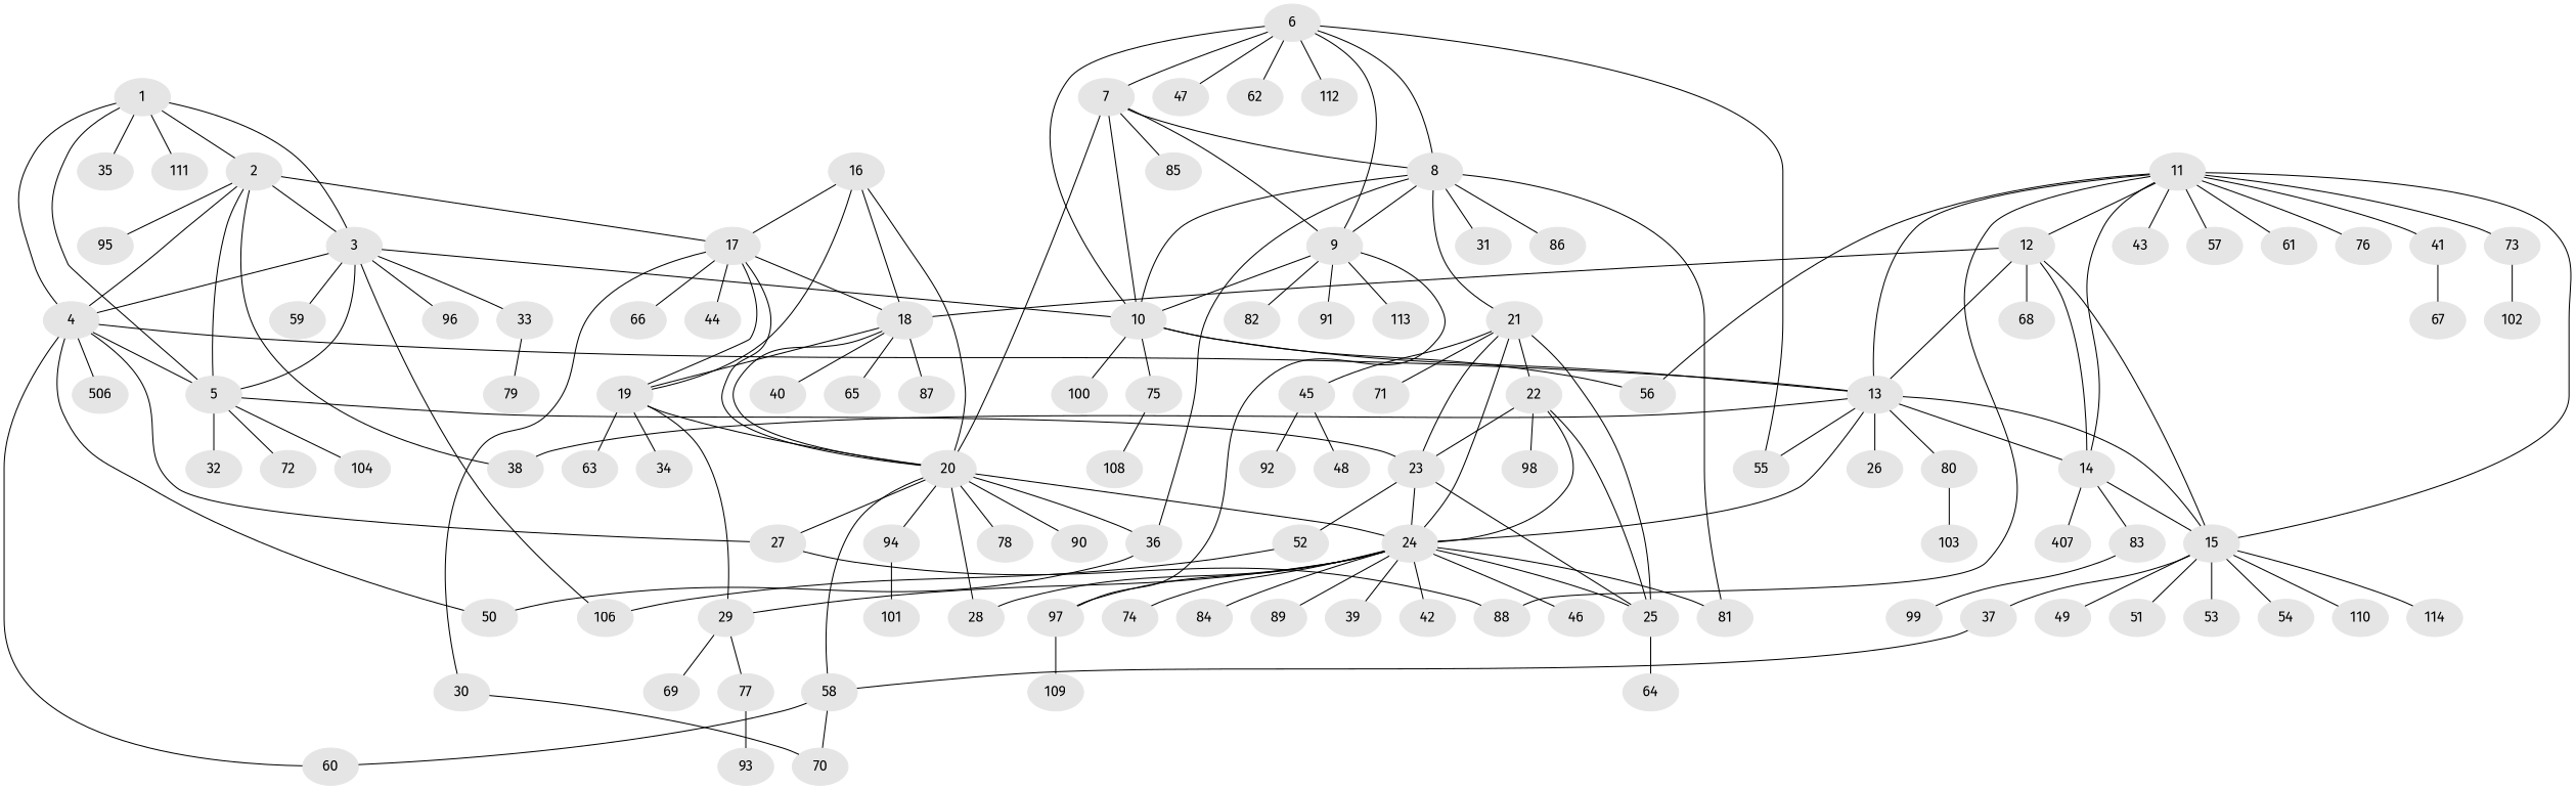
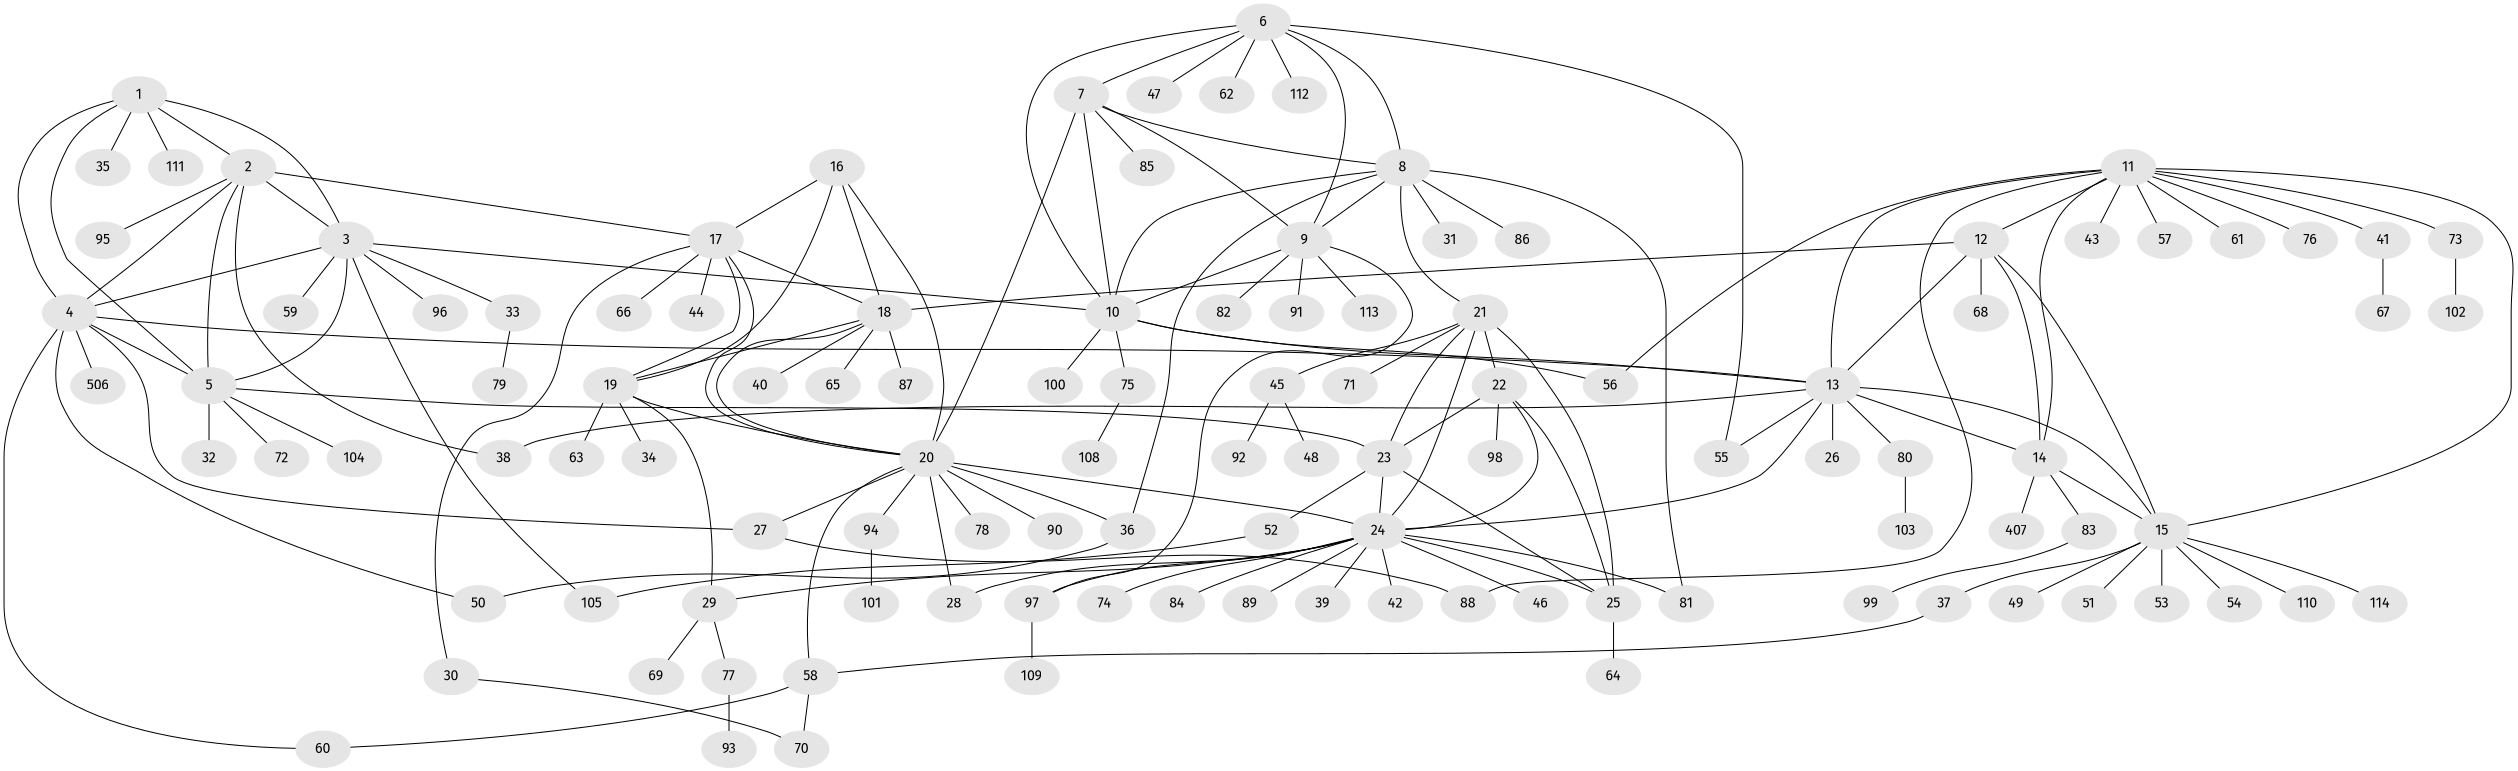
  graph {
    fontname="Fira Sans"
    node [color=gray90 fontname="Fira Sans" style=filled]
    edge [fontname="Fira Sans"]
    1
    2
    3
    4
    5
    35
    111
    17
    38
    95
    10
    33
    59
    96
-   105 [label=106]
+   105
    13
    27
    50
    60
    n20 [label=506]
    23
    32
    72
    104
    20
    18
    19
    30
    44
    66
    56
    75
    100
    79
    55
    14
    15
    24
    26
    80
    88
    25
    52
    6
    7
    8
    9
    47
    62
    112
    85
    21
    31
    36
    81
    86
    82
    91
    97
    113
    28
    58
    78
    90
    94
    22
    45
    71
    109
    108
    11
    12
    41
    43
    57
    61
    73
    76
    68
    83
    n81 [label=407]
    37
    49
    51
    53
    54
    110
    114
    67
    102
    40
    65
    87
    29
    39
    42
    46
    74
    84
    89
    103
    99
    16
    34
    63
    70
    69
    77
    101
    98
    64
    48
    92
    93
    1 -- 2
    1 -- 3
    1 -- 4
    1 -- 5
    1 -- 35
    1 -- 111
    2 -- 3
    2 -- 4
    2 -- 5
    2 -- 17
    2 -- 38
    2 -- 95
    3 -- 4
    3 -- 5
    3 -- 10
    3 -- 33
    3 -- 59
    3 -- 96
    3 -- 105
    4 -- 5
    4 -- 13
    4 -- 27
    4 -- 50
    4 -- 60
    4 -- n20
    5 -- 23
    5 -- 32
    5 -- 72
    5 -- 104
    17 -- 20
    17 -- 18
    17 -- 19
    17 -- 30
    17 -- 44
    17 -- 66
    10 -- 13
    10 -- 56
    10 -- 75
    10 -- 100
    33 -- 79
    13 -- 38
    13 -- 55
    13 -- 14
    13 -- 15
    13 -- 24
    13 -- 26
    13 -- 80
    27 -- 88
    23 -- 24
    23 -- 25
    23 -- 52
    20 -- 27
    20 -- 24
    20 -- 36
    20 -- 28
    20 -- 58
    20 -- 78
    20 -- 90
    20 -- 94
    18 -- 20
    18 -- 19
    18 -- 40
    18 -- 65
    18 -- 87
    19 -- 20
    19 -- 29
    19 -- 34
    19 -- 63
    30 -- 70
    75 -- 108
    14 -- 15
    14 -- 83
    14 -- n81
    15 -- 37
    15 -- 49
    15 -- 51
    15 -- 53
    15 -- 54
    15 -- 110
    15 -- 114
    24 -- 25
    24 -- 81
    24 -- 97
    24 -- 28
    24 -- 29
    24 -- 39
    24 -- 42
    24 -- 46
    24 -- 74
    24 -- 84
    24 -- 89
    80 -- 103
    25 -- 64
    52 -- 105
    6 -- 10
    6 -- 55
    6 -- 7
    6 -- 8
    6 -- 9
    6 -- 47
    6 -- 62
    6 -- 112
    7 -- 10
    7 -- 20
    7 -- 8
    7 -- 9
    7 -- 85
    8 -- 10
    8 -- 9
    8 -- 21
    8 -- 31
    8 -- 36
    8 -- 81
    8 -- 86
    9 -- 10
    9 -- 82
    9 -- 91
    9 -- 97
    9 -- 113
    21 -- 23
    21 -- 24
    21 -- 25
    21 -- 22
    21 -- 45
    21 -- 71
    36 -- 50
    97 -- 109
    58 -- 60
    58 -- 70
    94 -- 101
    22 -- 23
    22 -- 24
    22 -- 25
    22 -- 98
    45 -- 48
    45 -- 92
    11 -- 13
    11 -- 56
    11 -- 14
    11 -- 15
    11 -- 88
    11 -- 12
    11 -- 41
    11 -- 43
    11 -- 57
    11 -- 61
    11 -- 73
    11 -- 76
    12 -- 13
    12 -- 18
    12 -- 14
    12 -- 15
    12 -- 68
    41 -- 67
    73 -- 102
    83 -- 99
    37 -- 58
    29 -- 69
    29 -- 77
    16 -- 17
    16 -- 20
    16 -- 18
    16 -- 19
    77 -- 93
  }
